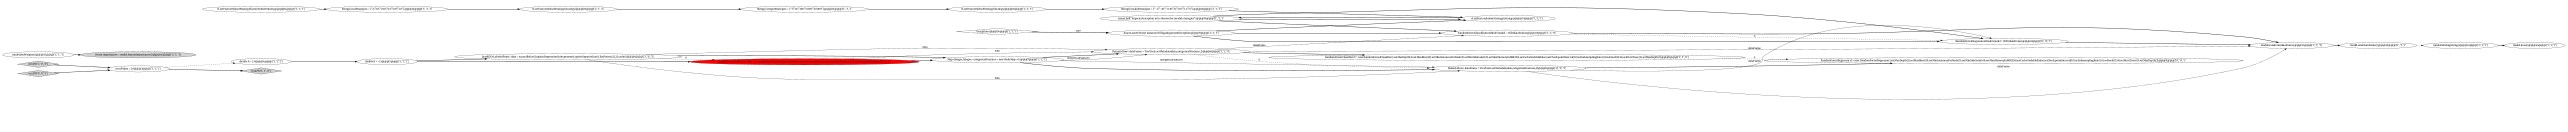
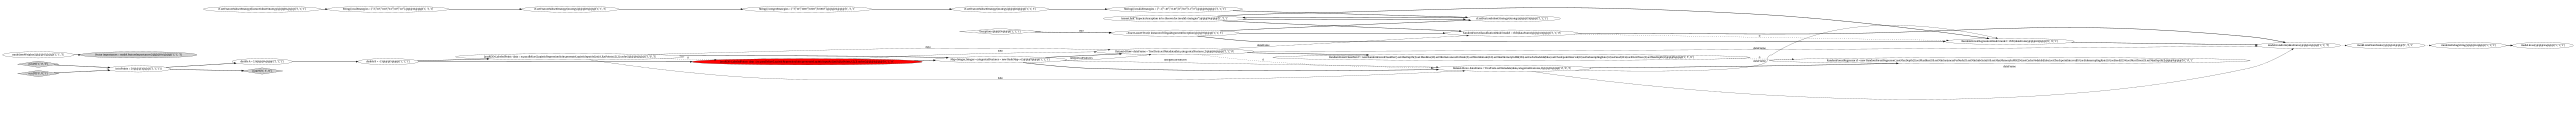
  digraph {
    fontname=Merriweather
    rankdir=LR
    node [fillcolor=white fontname=Merriweather shape=ellipse style=filled]
    edge [fontname=Merriweather style=bold]
    n1 [label="Map<Integer,Integer> categoricalFeatures = new HashMap<>()@@@7@@@['1', '1', '1']"]
    n2 [label="Dataset<Row> dataFrame = TreeTests.setMetadata(data,categoricalFeatures,0)@@@8@@@['0', '0', '1']"]
    n3 [label="Dataset<Row> dataFrame = TreeTests.setMetadata(data,categoricalFeatures,2)@@@8@@@['1', '1', '0']"]
    n4 [label="model.transform(dataFrame)@@@41@@@['1', '1', '1']"]
    n5 [label="RandomForestRegressionModel model = rf.fit(dataFrame)@@@40@@@['0', '0', '1']"]
    n6 [label="RandomForestRegressor rf = new RandomForestRegressor().setMaxDepth(2).setMaxBins(10).setMinInstancesPerNode(5).setMinInfoGain(0.0).setMaxMemoryInMB(256).setCacheNodeIds(false).setCheckpointInterval(10).setSubsamplingRate(1.0).setSeed(1234).setNumTrees(3).setMaxDepth(2)@@@9@@@['0', '0', '1']"]
    n7 [label="RandomForestClassificationModel model = rf.fit(dataFrame)@@@40@@@['1', '1', '0']"]
    n8 [label="RandomForestClassifier rf = new RandomForestClassifier().setMaxDepth(2).setMaxBins(10).setMinInstancesPerNode(5).setMinInfoGain(0.0).setMaxMemoryInMB(256).setCacheNodeIds(false).setCheckpointInterval(10).setSubsamplingRate(1.0).setSeed(1234).setNumTrees(3).setMaxDepth(2)@@@9@@@['1', '1', '0']"]
    n9 [label="double A = 2.0@@@4@@@['1', '1', '1']"]
    n10 [label="double B = -1.5@@@5@@@['1', '1', '1']"]
    n11 [fillcolor=red label="JavaRDD<LabeledPoint> data = jsc.parallelize(LogisticRegressionSuite.generateLogisticInputAsList(A,B,nPoints,42),2).cache()@@@6@@@['0', '1', '0']"]
    n12 [label="JavaRDD<LabeledPoint> data = sc.parallelize(LogisticRegressionSuite.generateLogisticInputAsList(A,B,nPoints,42),2).cache()@@@6@@@['1', '0', '1']"]
    n13 [label="int nPoints = 20@@@3@@@['1', '1', '1']"]
    n14 [fillcolor=lightgray label="runDT['0', '1', '0']" shape=diamond]
    n15 [label="String(( invalidStrategies = {\"-.1\",\"-.10\",\"-0.10\",\".0\",\"0.0\",\"1.1\",\"0\"}@@@28@@@['1', '1', '1']"]
    n16 [label="rf.setFeatureSubsetStrategy(strategy)@@@33@@@['1', '1', '1']"]
    n17 [label="Assert.fail(\"Expected exception to be thrown for invalid strategies\")@@@34@@@['1', '1', '1']"]
    n18 [label="String(( integerStrategies = {\"1\",\"10\",\"100\",\"1000\",\"10000\"}@@@22@@@['1', '1', '1']"]
    n19 [label="rf.setFeatureSubsetStrategy(strategy)@@@26@@@['1', '1', '1']"]
    n20 [label="model.totalNumNodes()@@@42@@@['1', '1', '1']"]
    n21 [label="model.toDebugString()@@@43@@@['1', '1', '1']"]
    n22 [label="model.treeWeights()@@@45@@@['1', '1', '1']"]
    n23 [fillcolor=lightgray label="Vector importances = model.featureImportances()@@@46@@@['1', '1', '1']"]
    n24 [label="model.trees()@@@44@@@['1', '1', '1']"]
    n25 [label="rf.setFeatureSubsetStrategy(strategy)@@@20@@@['1', '1', '1']"]
    n26 [fillcolor=lightgray label="runDT['1', '0', '0']" shape=diamond]
    n27 [label="Exception e@@@36@@@['1', '1', '1']" shape=diamond]
    n28 [label="Assert.assertTrue(e instanceof IllegalArgumentException)@@@37@@@['1', '1', '1']"]
    n29 [label="rf.setFeatureSubsetStrategy(featureSubsetStrategy)@@@14@@@['1', '1', '1']"]
    n30 [label="String(( realStrategies = {\".1\",\".10\",\"0.10\",\"0.1\",\"0.9\",\"1.0\"}@@@16@@@['1', '1', '1']"]
    n31 [fillcolor=lightgray label="runDT['0', '0', '1']" shape=diamond]
    n1 -> n2
    n1 -> n2 [label=categoricalFeatures style=solid]
    n1 -> n3
    n1 -> n3 [label=categoricalFeatures style=solid]
    n2 -> n4 [label=dataFrame style=solid]
    n2 -> n5 [label=dataFrame style=solid]
    n2 -> n6
    n3 -> n2 [label=0 style=dashed]
    n3 -> n4 [label=dataFrame style=solid]
    n3 -> n7 [label=dataFrame style=solid]
    n3 -> n8
-   n4 -> n20
+   n4 -> n20 [style=dashed]
    n5 -> n4
    n7 -> n4
    n7 -> n5 [label=0 style=dashed]
    n8 -> n6 [label=0 style=dashed]
    n9 -> n10
    n10 -> n11
    n10 -> n12
    n11 -> n1
    n11 -> n3 [label=data style=solid]
    n12 -> n1
    n12 -> n2 [label=data style=solid]
    n12 -> n3 [label=data style=solid]
    n12 -> n11 [label=0 style=dashed]
-   n13 -> n9 [style=dashed]
+   n13 -> n9
    n13 -> n14
    n15 -> n16
    n16 -> n17
    n17 -> n5
    n17 -> n7
    n17 -> n16
    n18 -> n19
    n19 -> n15
    n20 -> n21 [style=dashed]
    n21 -> n24
    n22 -> n23
    n25 -> n18
    n26 -> n13
    n27 -> n28 [label=true style=dotted]
    n27 -> n28
    n28 -> n5
    n28 -> n7
    n28 -> n16
    n29 -> n30
    n30 -> n25
    n31 -> n13
  }
